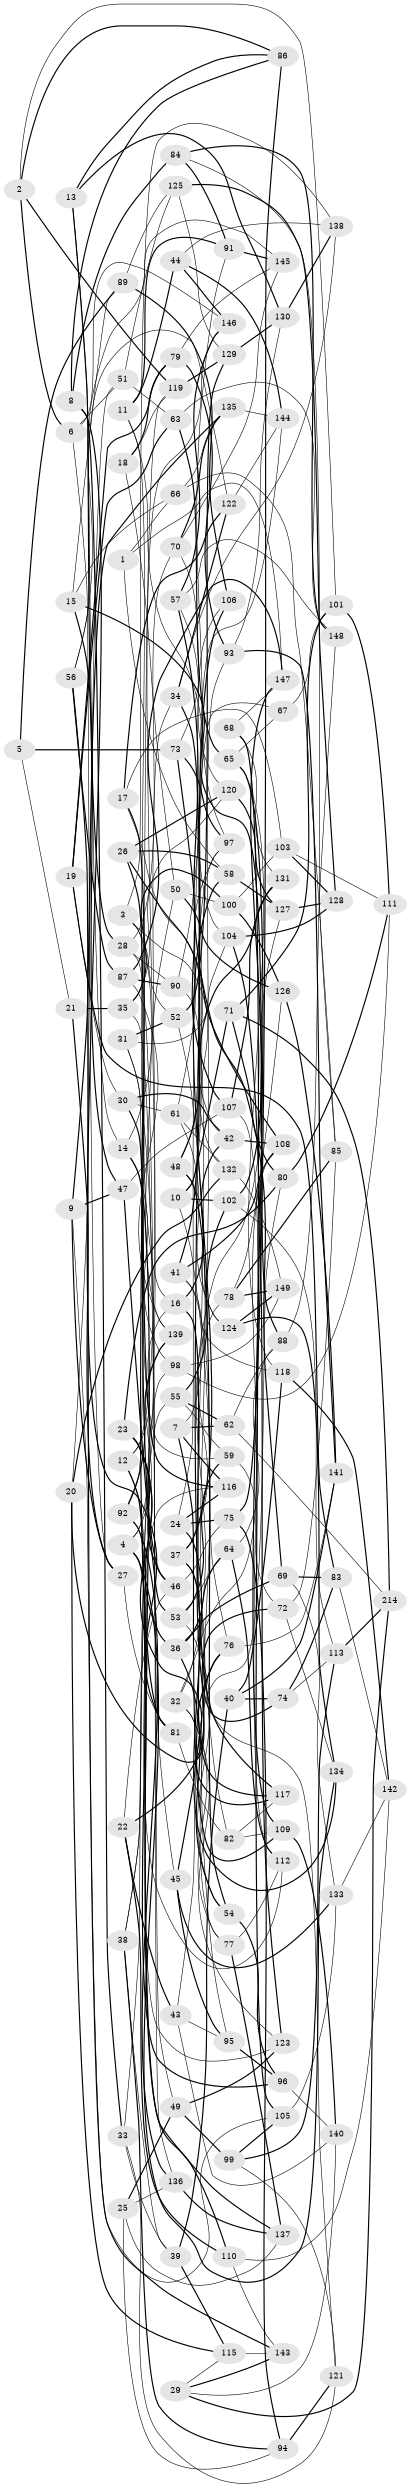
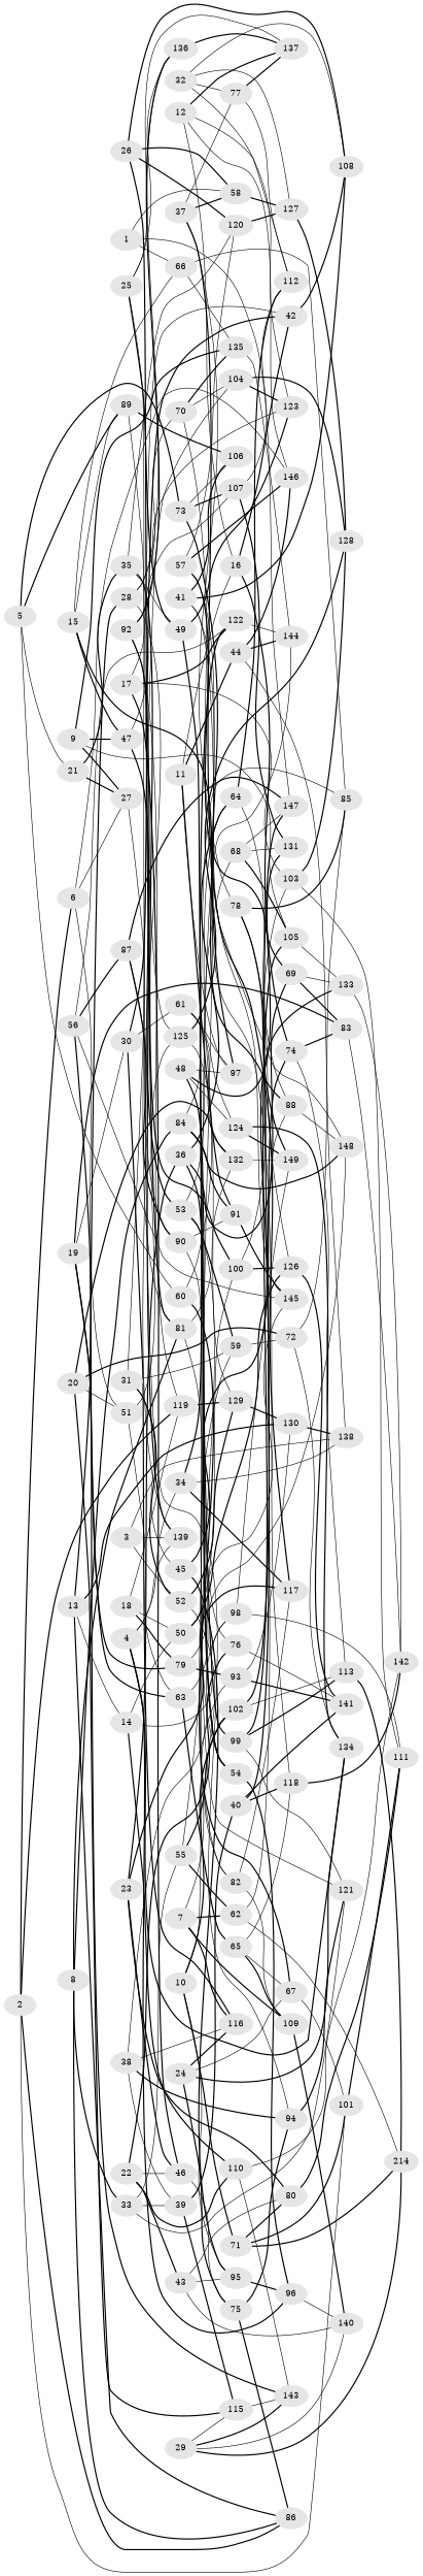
  graph {
    rankdir=LR
    node [color=gray90 style=filled]
    edge [style=bold]
    1
    58
    66
    147
    21
    27
    35
    127
    135
    85
    2
    6
    86
    101
    119
    51
    146
    111
    129
    3
    52
    132
    138
    139
    82
    149
    4
    34
    96
    134
    122
    117
    140
    5
+   60
    73
    89
    67
    68
    97
    106
    107
    125
    81
    63
    7
    62
    93
    109
    116
    88
    n52 [label=214]
    130
    141
    8
    33
    84
    39
    55
    121
    91
    148
    9
    47
    105
    53
    133
    144
    10
    71
    95
    102
    80
    113
    11
    16
    44
    42
    74
    145
    12
    112
    137
    13
    14
    28
    50
    98
    110
    136
    70
    90
    100
    126
    143
    142
    15
    108
    83
    17
    46
    103
    75
    128
    18
    79
    19
    30
    61
    65
    20
    72
    115
    49
    120
    22
    43
    76
    23
    36
    54
    64
    69
    24
    94
    25
    123
    99
    26
    104
    29
    124
    31
    45
    59
    32
    77
    40
    37
    78
    38
    118
    41
    131
    48
    56
    87
    57
    92
    1 -- 58 [style=solid]
    1 -- 66 [style=solid]
    1 -- 147 [style=solid]
    58 -- 127
    66 -- 135 [style=solid]
    66 -- 85 [style=solid]
    21 -- 27
    21 -- 35
    27 -- 81 [style=solid]
    35 -- 100
    35 -- 49 [style=solid]
    35 -- 120 [style=solid]
    127 -- 128
    135 -- 144 [style=solid]
    2 -- 6
    2 -- 86
    2 -- 101 [style=solid]
    2 -- 119
    6 -- 27 [style=solid]
    6 -- 51 [style=solid]
    6 -- 146 [style=solid]
    101 -- 111
    119 -- 129
    51 -- 125 [style=solid]
    51 -- 63 [style=solid]
    129 -- 130
    3 -- 52 [style=solid]
-   3 -- 132 [style=solid]
+   81 -- 132 [style=solid]
    3 -- 138 [style=solid]
    3 -- 139 [style=solid]
    52 -- 129
    52 -- 82 [style=solid]
    132 -- 149 [style=solid]
    82 -- 117 [style=solid]
    82 -- 109 [style=solid]
    4 -- 139 [style=solid]
    4 -- 34 [style=solid]
    4 -- 96
    4 -- 134
    34 -- 138 [style=solid]
    34 -- 122
    34 -- 117
    96 -- 140 [style=solid]
    122 -- 144 [style=solid]
    5 -- 21 [style=solid]
+   5 -- 60 [style=solid]
    5 -- 73
    5 -- 89
+   60 -- 67
+   60 -- 68 [style=solid]
    73 -- 97
    73 -- 106 [style=solid]
    73 -- 107
    89 -- 106
    89 -- 125 [style=solid]
    67 -- 101 [style=solid]
    68 -- 147 [style=solid]
    68 -- 105
    68 -- 131 [style=solid]
    107 -- 112 [style=solid]
    107 -- 131
    125 -- 129 [style=solid]
    125 -- 128
    81 -- 82 [style=solid]
    63 -- 148 [style=solid]
    63 -- 65
    7 -- 62
    7 -- 93 [style=solid]
    7 -- 109
    7 -- 116
    62 -- 88 [style=solid]
    62 -- n52 [style=solid]
    93 -- 130 [style=solid]
    93 -- 141
    109 -- 140
    88 -- 148 [style=solid]
    130 -- 138
    8 -- 86
    8 -- 81
    8 -- 33
    8 -- 84
    33 -- 39 [style=solid]
    33 -- 55 [style=solid]
    33 -- 121 [style=solid]
    84 -- 85 [style=solid]
    84 -- 91
    84 -- 148
    39 -- 115
    39 -- 40
    55 -- 62
    55 -- 102
    55 -- 59 [style=solid]
    91 -- 145
    9 -- 27
    9 -- 135
    9 -- 47
    9 -- 105 [style=solid]
    47 -- 107 [style=solid]
    47 -- 53
    105 -- 133 [style=solid]
    53 -- 54 [style=solid]
    53 -- 64 [style=solid]
    53 -- 59
    133 -- 142 [style=solid]
    10 -- 144 [style=solid]
    10 -- 71
    10 -- 95 [style=solid]
    10 -- 102
    71 -- 101
    71 -- n52
    71 -- 80
    95 -- 96
    102 -- 147
    102 -- 113 [style=solid]
    80 -- 111
    113 -- n52
    11 -- 97 [style=solid]
    11 -- 91
    11 -- 16 [style=solid]
    11 -- 44
    16 -- 42
    16 -- 74
    44 -- 146
    44 -- 138 [style=solid]
    44 -- 144
    42 -- 108
    74 -- 113 [style=solid]
    74 -- 83
    12 -- 146 [style=solid]
    12 -- 16 [style=solid]
    12 -- 112 [style=solid]
    12 -- 137
    13 -- 86
    13 -- 130
    13 -- 14 [style=solid]
    13 -- 28
    14 -- 50 [style=solid]
    14 -- 98 [style=solid]
    14 -- 110
    28 -- 136 [style=solid]
    28 -- 70 [style=solid]
    28 -- 90 [style=solid]
    50 -- 100 [style=solid]
    50 -- 126
    98 -- 111 [style=solid]
    98 -- 149 [style=solid]
    110 -- 143 [style=solid]
    110 -- 142 [style=solid]
    136 -- 137
    70 -- 135
    70 -- 145 [style=solid]
    70 -- 104 [style=solid]
    90 -- 121 [style=solid]
    90 -- 91 [style=solid]
    100 -- 126
    100 -- 103 [style=solid]
    126 -- 141
    15 -- 66 [style=solid]
    15 -- 89 [style=solid]
    15 -- 88
    15 -- 47
    83 -- 142 [style=solid]
    17 -- 122
    17 -- 42 [style=solid]
    17 -- 46
    17 -- 103 [style=solid]
    46 -- 75 [style=solid]
    103 -- 111 [style=solid]
    103 -- 128
    75 -- 86
    75 -- 94
    18 -- 119 [style=solid]
    18 -- 50 [style=solid]
    18 -- 79
    79 -- 93
    79 -- 145 [style=solid]
    19 -- 63
    19 -- 83
    19 -- 79
    19 -- 30 [style=solid]
    30 -- 116
    30 -- 42
    30 -- 61 [style=solid]
    61 -- 132 [style=solid]
    61 -- 97 [style=solid]
    61 -- 124 [style=solid]
    65 -- 67 [style=solid]
    65 -- 109
    65 -- 118 [style=solid]
    20 -- 51 [style=solid]
    20 -- 132
    20 -- 72
    20 -- 115
    72 -- 85 [style=solid]
    72 -- 134 [style=solid]
    115 -- 143 [style=solid]
    49 -- 123
    49 -- 99
    120 -- 127
    22 -- 110
    22 -- 46 [style=solid]
    22 -- 43
    22 -- 76
    43 -- 140 [style=solid]
    43 -- 95 [style=solid]
    43 -- 80 [style=solid]
    76 -- 141 [style=solid]
    23 -- 117
    23 -- 80
    23 -- 46
    23 -- 36
    36 -- 54
    36 -- 64
    36 -- 69
    54 -- 96
    64 -- 88 [style=solid]
    64 -- 112
    69 -- 133 [style=solid]
    69 -- 83
    24 -- 134
    24 -- 67 [style=solid]
    24 -- 116
    24 -- 75
    94 -- 121
    25 -- 137 [style=solid]
    25 -- 136 [style=solid]
    25 -- 49
    25 -- 94 [style=solid]
    99 -- 121 [style=solid]
    99 -- 105
    99 -- 113
    26 -- 58
    26 -- 81
    26 -- 108
    26 -- 120
    104 -- 128
    104 -- 123
    29 -- 140 [style=solid]
    29 -- n52
    29 -- 143
    29 -- 115 [style=solid]
    124 -- 149
    124 -- 134
    31 -- 52
    31 -- 104 [style=solid]
    31 -- 45 [style=solid]
    31 -- 59 [style=solid]
    45 -- 133
    45 -- 95
-   45 -- 76
    59 -- 72 [style=solid]
    32 -- 127 [style=solid]
    32 -- 108 [style=solid]
    32 -- 123 [style=solid]
    32 -- 77 [style=solid]
    77 -- 112 [style=solid]
    77 -- 137
    40 -- 141
    40 -- 74
    40 -- 118
    37 -- 58
    37 -- 117
    37 -- 77 [style=solid]
    37 -- 78 [style=solid]
    78 -- 85
    78 -- 149
    78 -- 126 [style=solid]
    38 -- 116 [style=solid]
    38 -- 39 [style=solid]
    38 -- 98 [style=solid]
    38 -- 94
    118 -- 142
    41 -- 106
    41 -- 108
    41 -- 76 [style=solid]
    41 -- 118 [style=solid]
    48 -- 97 [style=solid]
    48 -- 54
    48 -- 124 [style=solid]
    48 -- 131
    56 -- 122 [style=solid]
    56 -- 145 [style=solid]
    56 -- 143
    56 -- 87
    87 -- 147
    87 -- 139 [style=solid]
    87 -- 90
    57 -- 146
    57 -- 148 [style=solid]
    57 -- 120 [style=solid]
    57 -- 69
    92 -- 119 [style=solid]
    92 -- 139
    92 -- 136
    92 -- 123 [style=solid]
  }
